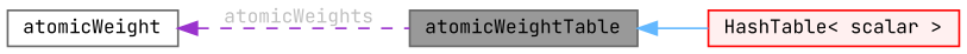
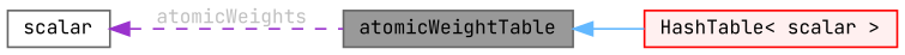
  digraph {
    fontname="JetBrains Mono"
    rankdir=LR
    node [color=gray40 fontname="JetBrains Mono" fontsize=10 shape=box style=filled]
    edge [dir=back fontname="JetBrains Mono" fontsize=10 labelfontname=Helvetica labelfontsize=10]
    n1 [fillcolor=grey60 fontcolor=black height=0.2 label=atomicWeightTable width=0.4]
    n2 [color=red fillcolor="#FFF0F0" height=0.2 label="HashTable\< scalar \>" width=0.4]
-   n3 [fillcolor=white height=0.2 label=atomicWeight width=0.4]
+   n3 [fillcolor=white height=0.2 label=scalar width=0.4]
    n1 -> n2 [color=steelblue1 style=solid]
    n3 -> n1 [color=darkorchid3 fontcolor=grey label=" atomicWeights" style=dashed]
  }
